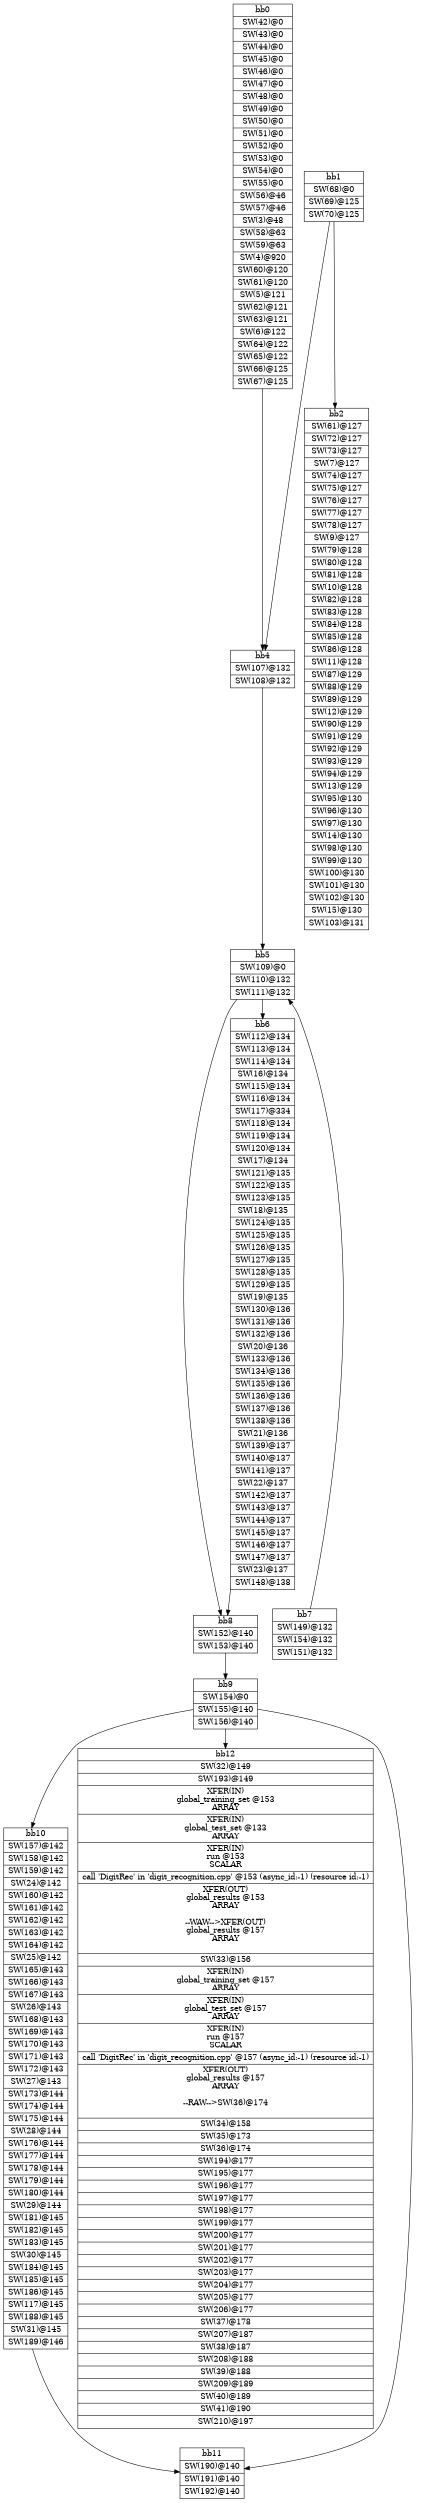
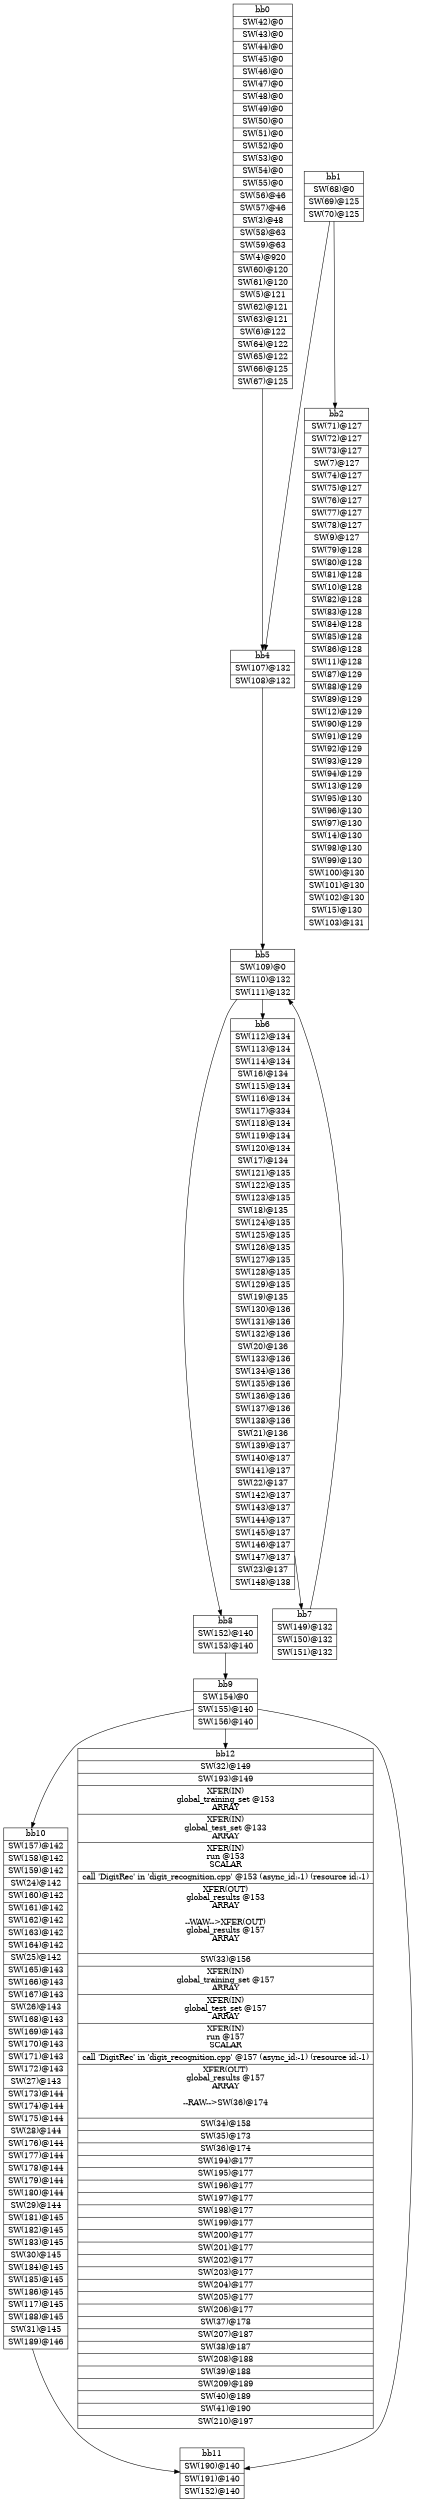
  digraph {
    node [shape=record]
    n1 [label="{bb0|<x0x3ad8720>SW(42)@0\n|<x0x3ad8b10>SW(43)@0\n|<x0x3ad8bd0>SW(44)@0\n|<x0x3ad9310>SW(45)@0\n|<x0x3ad94b0>SW(46)@0\n|<x0x3ad9650>SW(47)@0\n|<x0x3ad9780>SW(48)@0\n|<x0x3ad9900>SW(49)@0\n|<x0x3ad9aa0>SW(50)@0\n|<x0x3ad9bd0>SW(51)@0\n|<x0x3ad9d50>SW(52)@0\n|<x0x3ad9ef0>SW(53)@0\n|<x0x3ada020>SW(54)@0\n|<x0x3ada130>SW(55)@0\n|<x0x3ada260>SW(56)@46\n|<x0x3ada4d0>SW(57)@46\n|<x0x302d610>SW(3)@48\n|<x0x3ada660>SW(58)@63\n|<x0x3ada7e0>SW(59)@63\n|<x0x302d890>SW(4)@920\n|<x0x3ada9b0>SW(60)@120\n|<x0x3adabf0>SW(61)@120\n|<x0x302da90>SW(5)@121\n|<x0x3adad80>SW(62)@121\n|<x0x3adaf00>SW(63)@121\n|<x0x302dc00>SW(6)@122\n|<x0x3adb0d0>SW(64)@122\n|<x0x3add670>SW(65)@122\n|<x0x3add760>SW(66)@125\n|<x0x3add910>SW(67)@125\n}"]
    n2 [label="{bb4|<x0x3ae2d30>SW(107)@132\n|<x0x3ae2df0>SW(108)@132\n}"]
    n3 [label="{bb1|<x0x3addc40>SW(68)@0\n|<x0x3addd70>SW(69)@125\n|<x0x3addf10>SW(70)@125\n}"]
-   n4 [label="{bb2|<x0x3ade2c0>SW(61)@127\n|<x0x3ade420>SW(72)@127\n|<x0x3ade5c0>SW(73)@127\n|<x0x302dec0>SW(7)@127\n|<x0x3adb410>SW(74)@127\n|<x0x3adb580>SW(75)@127\n|<x0x3adb7b0>SW(76)@127\n|<x0x3adb920>SW(77)@127\n|<x0x3adbba0>SW(78)@127\n|<x0x302e280>SW(9)@127\n|<x0x3adbd70>SW(79)@128\n|<x0x3adbf90>SW(80)@128\n|<x0x3adc130>SW(81)@128\n|<x0x302e460>SW(10)@128\n|<x0x3adc300>SW(82)@128\n|<x0x3adc530>SW(83)@128\n|<x0x3adc6a0>SW(84)@128\n|<x0x3adc8d0>SW(85)@128\n|<x0x3adcab0>SW(86)@128\n|<x0x3acf900>SW(11)@128\n|<x0x3adcd00>SW(87)@129\n|<x0x3adcea0>SW(88)@129\n|<x0x3add020>SW(89)@129\n|<x0x3acfae0>SW(12)@129\n|<x0x3add2a0>SW(90)@129\n|<x0x3ae0bb0>SW(91)@129\n|<x0x3ae0d50>SW(92)@129\n|<x0x3ae0ef0>SW(93)@129\n|<x0x3ae1090>SW(94)@129\n|<x0x3acfd40>SW(13)@129\n|<x0x3ae1260>SW(95)@130\n|<x0x3ae1400>SW(96)@130\n|<x0x3ae15a0>SW(97)@130\n|<x0x3acff20>SW(14)@130\n|<x0x3ae1820>SW(98)@130\n|<x0x3ae1990>SW(99)@130\n|<x0x3ae1b30>SW(100)@130\n|<x0x3ae1cd0>SW(101)@130\n|<x0x3ae2190>SW(102)@130\n|<x0x3ad0170>SW(15)@130\n|<x0x3ae2330>SW(103)@131\n}"]
+   n4 [label="{bb2|<x0x3ade2c0>SW(71)@127\n|<x0x3ade420>SW(72)@127\n|<x0x3ade5c0>SW(73)@127\n|<x0x302dec0>SW(7)@127\n|<x0x3adb410>SW(74)@127\n|<x0x3adb580>SW(75)@127\n|<x0x3adb7b0>SW(76)@127\n|<x0x3adb920>SW(77)@127\n|<x0x3adbba0>SW(78)@127\n|<x0x302e280>SW(9)@127\n|<x0x3adbd70>SW(79)@128\n|<x0x3adbf90>SW(80)@128\n|<x0x3adc130>SW(81)@128\n|<x0x302e460>SW(10)@128\n|<x0x3adc300>SW(82)@128\n|<x0x3adc530>SW(83)@128\n|<x0x3adc6a0>SW(84)@128\n|<x0x3adc8d0>SW(85)@128\n|<x0x3adcab0>SW(86)@128\n|<x0x3acf900>SW(11)@128\n|<x0x3adcd00>SW(87)@129\n|<x0x3adcea0>SW(88)@129\n|<x0x3add020>SW(89)@129\n|<x0x3acfae0>SW(12)@129\n|<x0x3add2a0>SW(90)@129\n|<x0x3ae0bb0>SW(91)@129\n|<x0x3ae0d50>SW(92)@129\n|<x0x3ae0ef0>SW(93)@129\n|<x0x3ae1090>SW(94)@129\n|<x0x3acfd40>SW(13)@129\n|<x0x3ae1260>SW(95)@130\n|<x0x3ae1400>SW(96)@130\n|<x0x3ae15a0>SW(97)@130\n|<x0x3acff20>SW(14)@130\n|<x0x3ae1820>SW(98)@130\n|<x0x3ae1990>SW(99)@130\n|<x0x3ae1b30>SW(100)@130\n|<x0x3ae1cd0>SW(101)@130\n|<x0x3ae2190>SW(102)@130\n|<x0x3ad0170>SW(15)@130\n|<x0x3ae2330>SW(103)@131\n}"]
    n5 [label="{bb5|<x0x3ae30e0>SW(109)@0\n|<x0x3ae3280>SW(110)@132\n|<x0x3adeb40>SW(111)@132\n}"]
    n6 [label="{bb6|<x0x3adeed0>SW(112)@134\n|<x0x3adf070>SW(113)@134\n|<x0x3adf2b0>SW(114)@134\n|<x0x3ad0620>SW(16)@134\n|<x0x3adf480>SW(115)@134\n|<x0x3adf6c0>SW(116)@134\n|<x0x3adf830>SW(117)@334\n|<x0x3adf9d0>SW(118)@134\n|<x0x3adfb70>SW(119)@134\n|<x0x3adfd10>SW(120)@134\n|<x0x3ad0790>SW(17)@134\n|<x0x3adfee0>SW(121)@135\n|<x0x3ae0080>SW(122)@135\n|<x0x3ae0220>SW(123)@135\n|<x0x3ad09e0>SW(18)@135\n|<x0x3ae04a0>SW(124)@135\n|<x0x3ae0640>SW(125)@135\n|<x0x3ae07c0>SW(126)@135\n|<x0x3ae09f0>SW(127)@135\n|<x0x3ae5920>SW(128)@135\n|<x0x3ae5b00>SW(129)@135\n|<x0x3ad0b10>SW(19)@135\n|<x0x3ae5cb0>SW(130)@136\n|<x0x3ae5e50>SW(131)@136\n|<x0x3ae5ff0>SW(132)@136\n|<x0x3ad0c60>SW(20)@136\n|<x0x3ae61c0>SW(133)@136\n|<x0x3ae6360>SW(134)@136\n|<x0x3ae6450>SW(135)@136\n|<x0x3ae6540>SW(136)@136\n|<x0x3ae66e0>SW(137)@136\n|<x0x3ae6880>SW(138)@136\n|<x0x3ad0df0>SW(21)@136\n|<x0x3ae3710>SW(139)@137\n|<x0x3ae3870>SW(140)@137\n|<x0x3ae3ac0>SW(141)@137\n|<x0x3ad0f40>SW(22)@137\n|<x0x3ae3c70>SW(142)@137\n|<x0x3ae3eb0>SW(143)@137\n|<x0x3ae4050>SW(144)@137\n|<x0x3ae4270>SW(145)@137\n|<x0x3ae4410>SW(146)@137\n|<x0x3ae4590>SW(147)@137\n|<x0x3ad1190>SW(23)@137\n|<x0x3ae4760>SW(148)@138\n}"]
    n7 [label="{bb8|<x0x3ae2be0>SW(152)@140\n|<x0x3ae5420>SW(153)@140\n}"]
-   n8 [label="{bb7|<x0x3ae4a50>SW(149)@132\n|<x0x3ae4bf0>SW(154)@132\n|<x0x3ae4d90>SW(151)@132\n}"]
+   n8 [label="{bb7|<x0x3ae4a50>SW(149)@132\n|<x0x3ae4bf0>SW(150)@132\n|<x0x3ae4d90>SW(151)@132\n}"]
    n9 [label="{bb9|<x0x3ae9130>SW(154)@0\n|<x0x3ae9240>SW(155)@140\n|<x0x3ae93e0>SW(156)@140\n}"]
    n10 [label="{bb10|<x0x3ae96d0>SW(157)@142\n|<x0x3ae9870>SW(158)@142\n|<x0x3ae9a10>SW(159)@142\n|<x0x3ad1560>SW(24)@142\n|<x0x3ae9c90>SW(160)@142\n|<x0x3ae9e00>SW(161)@142\n|<x0x3ae9fa0>SW(162)@142\n|<x0x3aea140>SW(163)@142\n|<x0x3aea600>SW(164)@142\n|<x0x3ad3f00>SW(25)@142\n|<x0x3aea7d0>SW(165)@143\n|<x0x3aea950>SW(166)@143\n|<x0x3aeaac0>SW(167)@143\n|<x0x3ad4040>SW(26)@143\n|<x0x3aeac90>SW(168)@143\n|<x0x3aeae30>SW(169)@143\n|<x0x3aeafd0>SW(170)@143\n|<x0x3aeb170>SW(171)@143\n|<x0x3aeb230>SW(172)@143\n|<x0x3ad4270>SW(27)@143\n|<x0x3aeb400>SW(173)@144\n|<x0x3aeb640>SW(174)@144\n|<x0x3aeb810>SW(175)@144\n|<x0x3ad4350>SW(28)@144\n|<x0x3ae6f90>SW(176)@144\n|<x0x3ae71c0>SW(177)@144\n|<x0x3ae7360>SW(178)@144\n|<x0x3ae7580>SW(179)@144\n|<x0x3ae8b30>SW(180)@144\n|<x0x3ad4620>SW(29)@144\n|<x0x3ae8ce0>SW(181)@145\n|<x0x3ae7680>SW(182)@145\n|<x0x3ae77e0>SW(183)@145\n|<x0x3ad46c0>SW(30)@145\n|<x0x3ae7990>SW(184)@145\n|<x0x3ae7b30>SW(185)@145\n|<x0x3ae7cd0>SW(186)@145\n|<x0x3ae7e70>SW(117)@145\n|<x0x3ae8010>SW(188)@145\n|<x0x3ad49d0>SW(31)@145\n|<x0x3ae8280>SW(189)@146\n}"]
    n11 [label="{bb12|<x0x3ad4bd0>SW(32)@149\n|<x0x3aee1d0>SW(193)@149\n|<x0x3aed1a0>XFER(IN)\nglobal_training_set @153\nARRAY\n|<x0x3aed240>XFER(IN)\nglobal_test_set @133\nARRAY\n|<x0x3aef7b0>XFER(IN)\nrun @153\nSCALAR\n|<x0x3029e80>call 'DigitRec' in 'digit_recognition.cpp' @153 (async_id:-1) (resource id:-1)\n|<x0x3aef690>XFER(OUT)\nglobal_results @153\nARRAY\n\n--WAW--\>XFER(OUT)\nglobal_results @157\nARRAY\n\n|<x0x3ad1e10>SW(33)@156\n|<x0x3aef8d0>XFER(IN)\nglobal_training_set @157\nARRAY\n|<x0x3aef9f0>XFER(IN)\nglobal_test_set @157\nARRAY\n|<x0x3aefc30>XFER(IN)\nrun @157\nSCALAR\n|<x0x302ba00>call 'DigitRec' in 'digit_recognition.cpp' @157 (async_id:-1) (resource id:-1)\n|<x0x3aefb10>XFER(OUT)\nglobal_results @157\nARRAY\n\n--RAW--\>SW(36)@174\n\n|<x0x3ad2490>SW(34)@158\n|<x0x3ad26d0>SW(35)@173\n|<x0x3ad27e0>SW(36)@174\n|<x0x3aee490>SW(194)@177\n|<x0x3aee630>SW(195)@177\n|<x0x3aee7d0>SW(196)@177\n|<x0x3aee970>SW(197)@177\n|<x0x3aeeb10>SW(198)@177\n|<x0x3aeebd0>SW(199)@177\n|<x0x3aeed70>SW(200)@177\n|<x0x3aeefe0>SW(201)@177\n|<x0x3aef180>SW(202)@177\n|<x0x3aebe50>SW(203)@177\n|<x0x3aec0c0>SW(204)@177\n|<x0x3aec260>SW(205)@177\n|<x0x3aec480>SW(206)@177\n|<x0x3ad2e90>SW(37)@178\n|<x0x3aeda50>SW(207)@187\n|<x0x3ad3060>SW(38)@187\n|<x0x3aedca0>SW(208)@188\n|<x0x3ad3320>SW(39)@188\n|<x0x3aec5a0>SW(209)@189\n|<x0x3ad3470>SW(40)@189\n|<x0x3ad3620>SW(41)@190\n|<x0x3aec780>SW(210)@197\n}"]
-   n12 [label="{bb11|<x0x3ae8540>SW(190)@140\n|<x0x3ae86e0>SW(191)@140\n|<x0x3ae8950>SW(192)@140\n}"]
+   n12 [label="{bb11|<x0x3ae8540>SW(190)@140\n|<x0x3ae86e0>SW(191)@140\n|<x0x3ae8950>SW(152)@140\n}"]
    n1 -> n2
    n2 -> n5
    n3 -> n2
    n3 -> n4
    n5 -> n6
    n5 -> n7
-   n6 -> n7
+   n6 -> n8
    n7 -> n9
    n8 -> n5
    n9 -> n10
    n9 -> n11
    n9 -> n12
    n10 -> n12
  }
